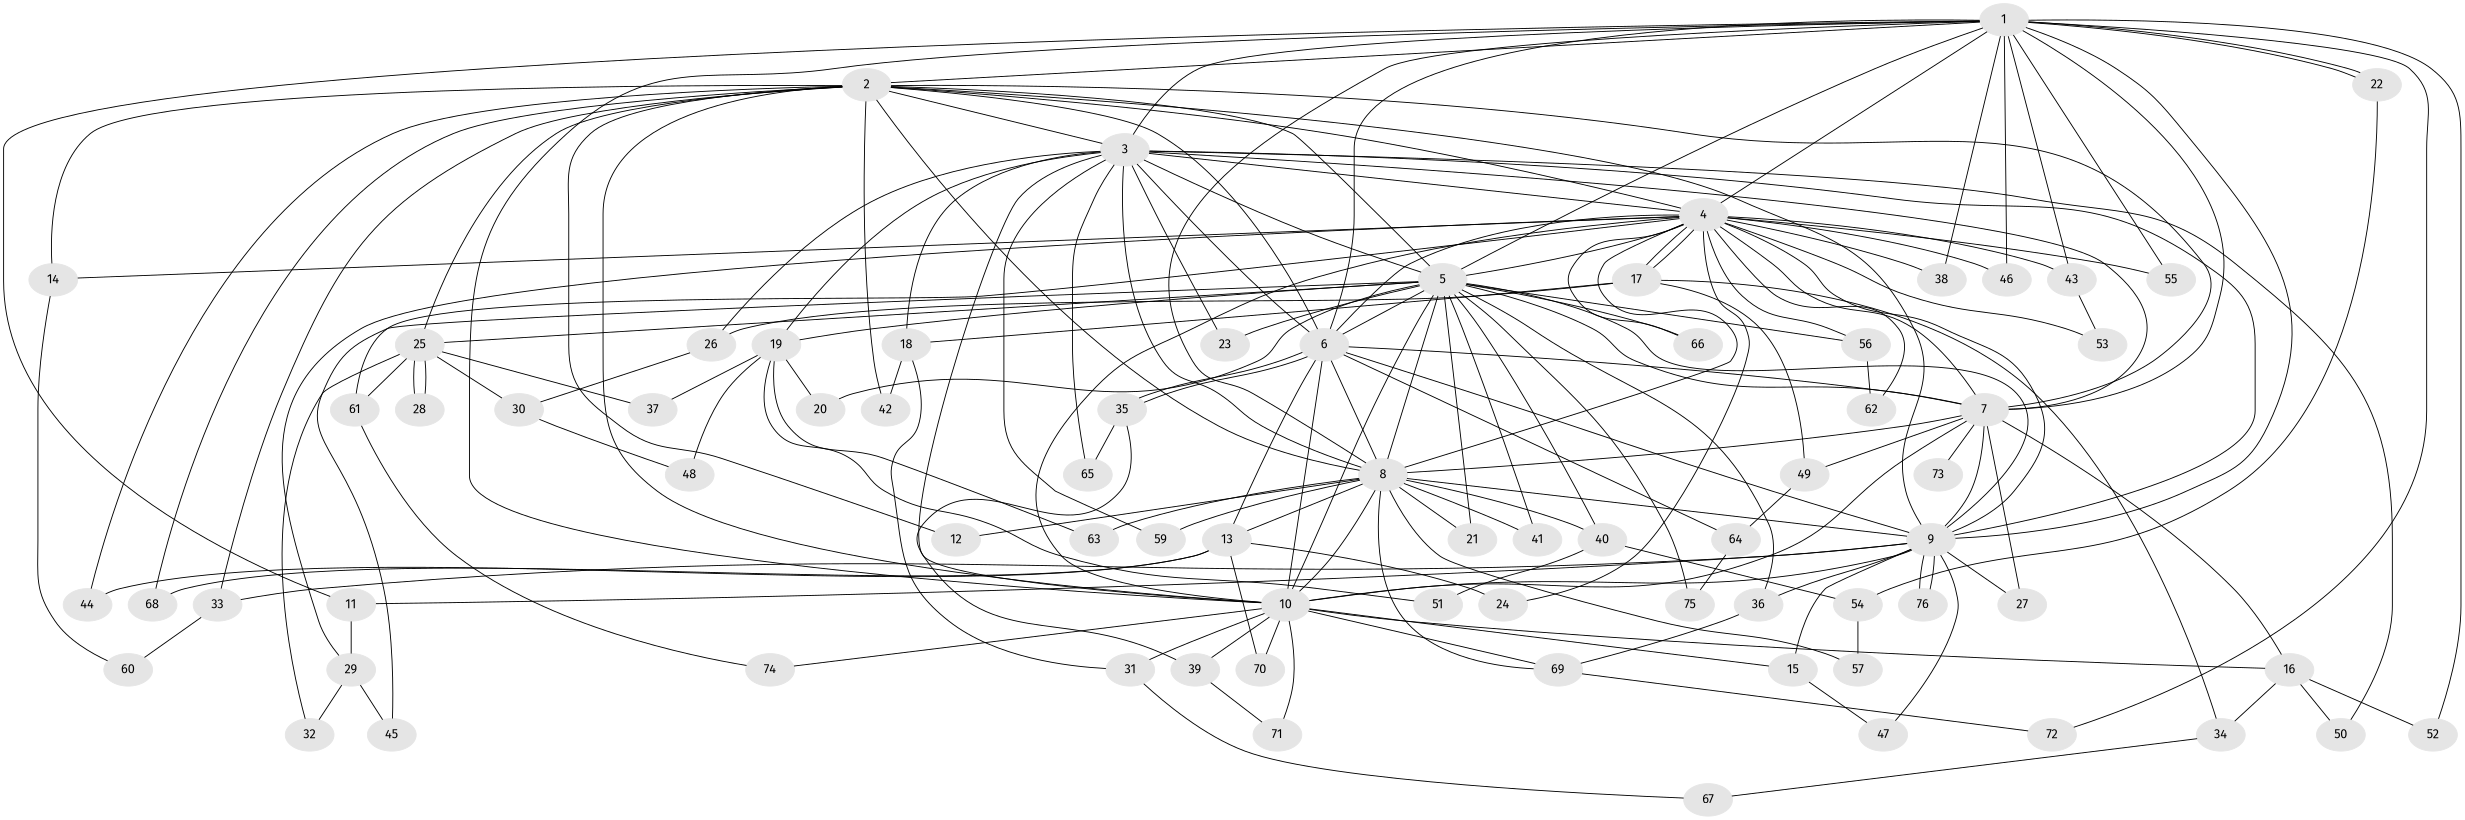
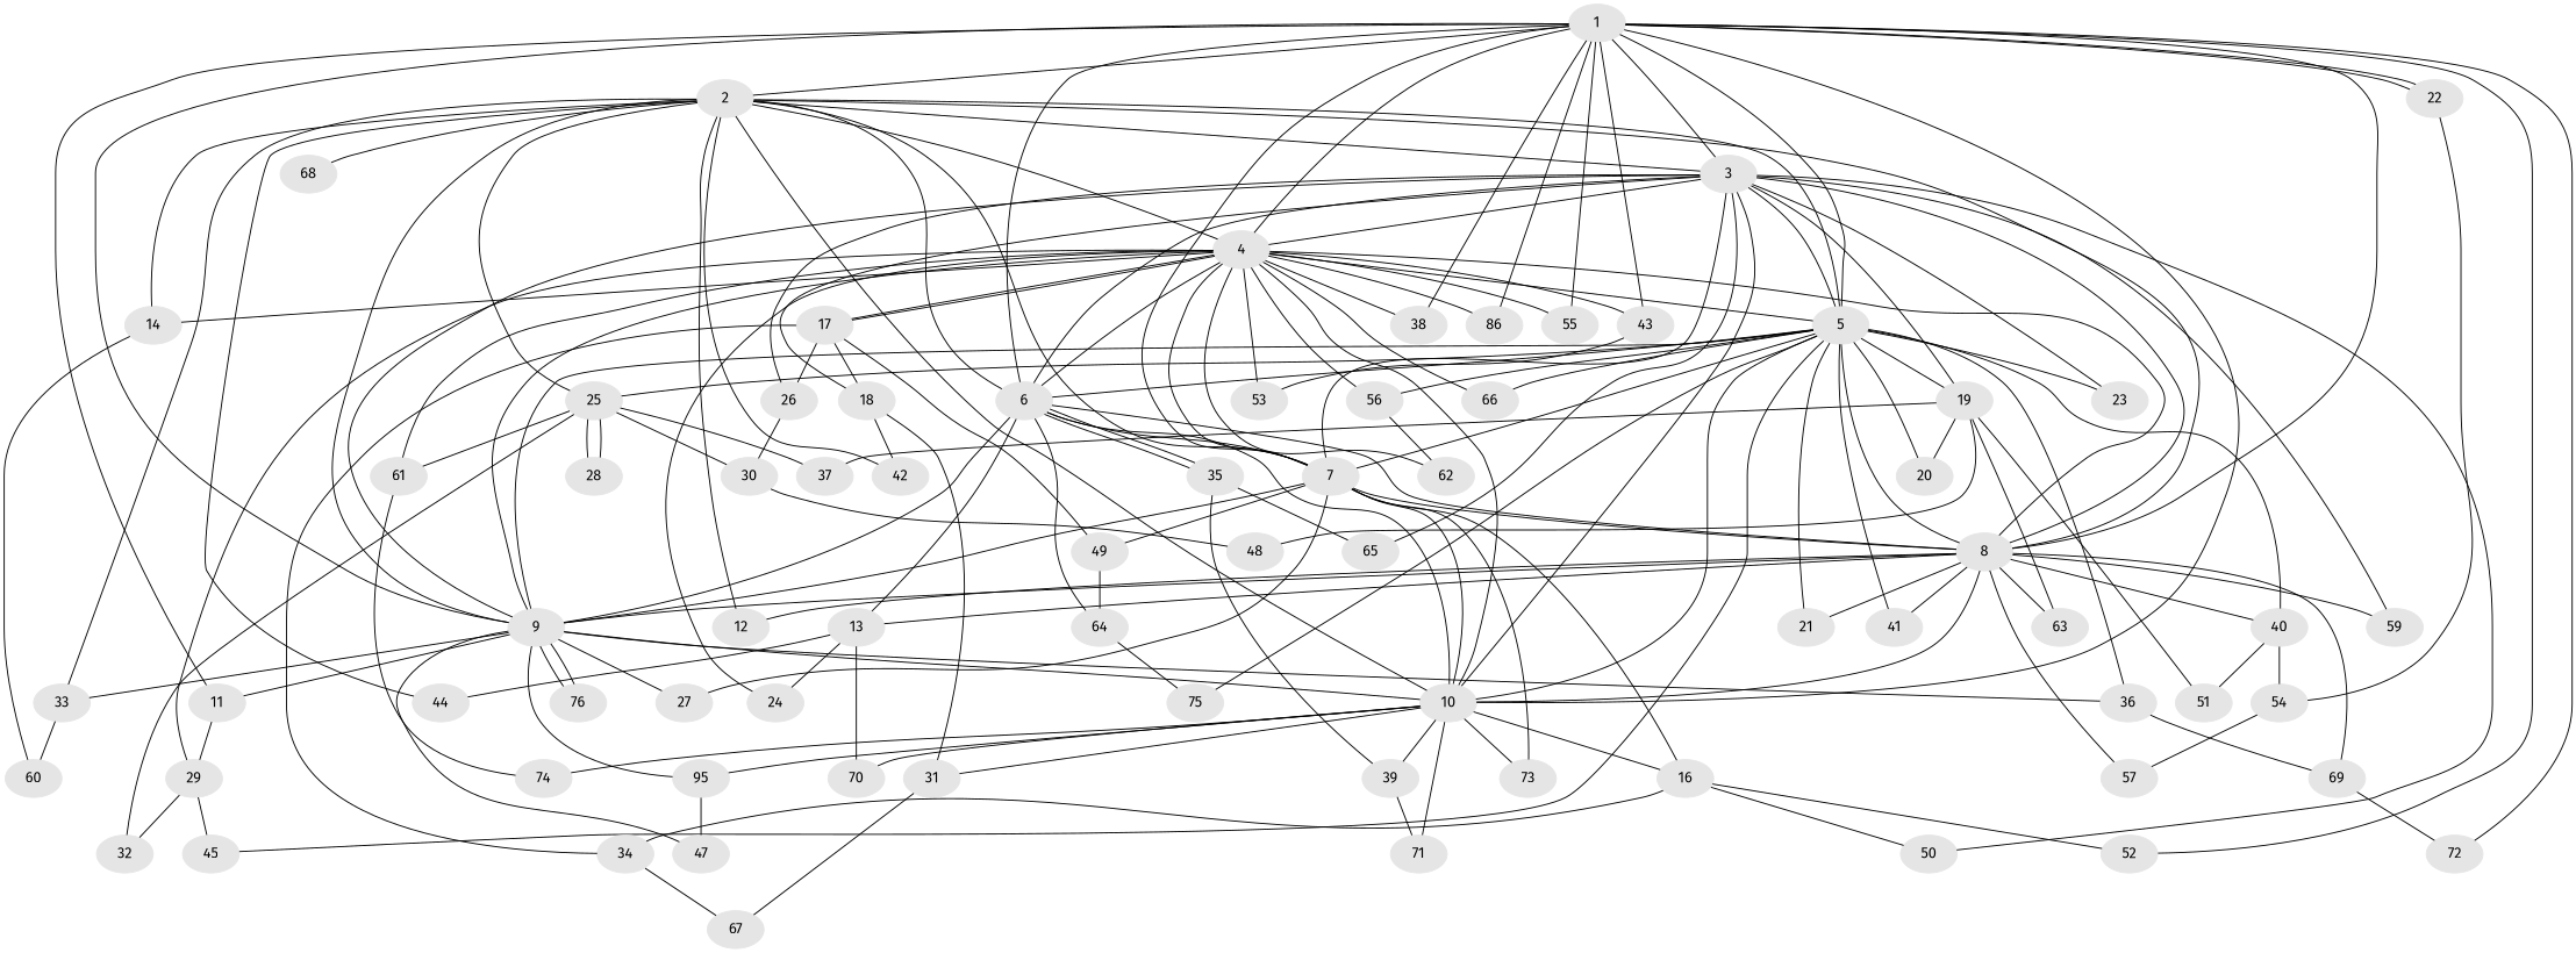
  graph {
    fontname="Fira Sans"
    node [color=gray90 fontname="Fira Sans" style=filled]
    edge [fontname="Fira Sans"]
    1
    2
    3
    4
    5
    6
    7
    8
    9
    10
    11
    22
    38
    43
-   46
+   46 [label=86]
    52
    55
    72
    12
    14
    25
    33
    42
    44
    68
    18
    19
    23
    26
    50
    59
    65
    17
    24
    29
    53
    56
    61
    62
    66
    20
    21
    36
    40
    41
    45
    75
    13
    35
    64
    16
    27
    49
    73
    57
    63
    69
-   15
+   15 [label=95]
    47
    76
    31
    39
    70
    71
    74
    54
    60
    37
    28
    30
    32
    48
    51
    34
    67
    1 -- 2
    1 -- 3
    1 -- 4
    1 -- 5
    1 -- 6
    1 -- 7
    1 -- 8
    1 -- 9
    1 -- 10
    1 -- 11
    1 -- 22
    1 -- 22
    1 -- 38
    1 -- 43
    1 -- 46
    1 -- 52
    1 -- 55
    1 -- 72
    2 -- 3
    2 -- 4
    2 -- 5
    2 -- 6
    2 -- 7
    2 -- 8
    2 -- 9
    2 -- 10
    2 -- 12
    2 -- 14
    2 -- 25
    2 -- 33
    2 -- 42
    2 -- 44
    2 -- 68
    3 -- 4
    3 -- 5
    3 -- 6
    3 -- 7
    3 -- 8
    3 -- 9
    3 -- 10
    3 -- 18
    3 -- 19
    3 -- 23
    3 -- 26
    3 -- 50
    3 -- 59
    3 -- 65
    4 -- 5
    4 -- 6
    4 -- 7
    4 -- 8
    4 -- 9
    4 -- 10
    4 -- 38
    4 -- 43
    4 -- 46
    4 -- 55
    4 -- 14
    4 -- 17
    4 -- 17
    4 -- 24
    4 -- 29
    4 -- 53
    4 -- 56
    4 -- 61
    4 -- 62
    4 -- 66
    5 -- 6
    5 -- 7
    5 -- 8
    5 -- 9
    5 -- 10
    5 -- 25
    5 -- 19
    5 -- 23
    5 -- 56
    5 -- 66
    5 -- 20
    5 -- 21
    5 -- 36
    5 -- 40
    5 -- 41
    5 -- 45
    5 -- 75
    6 -- 7
    6 -- 8
    6 -- 9
    6 -- 10
    6 -- 13
    6 -- 35
    6 -- 35
    6 -- 64
    7 -- 8
    7 -- 9
    7 -- 10
    7 -- 16
    7 -- 27
    7 -- 49
    7 -- 73
    8 -- 9
    8 -- 10
    8 -- 12
    8 -- 59
    8 -- 21
    8 -- 40
    8 -- 41
    8 -- 13
    8 -- 57
    8 -- 63
    8 -- 69
    9 -- 10
    9 -- 11
    9 -- 33
    9 -- 36
    9 -- 27
    9 -- 15
    9 -- 47
    9 -- 76
    9 -- 76
    10 -- 16
-   10 -- 69
+   10 -- 73
    10 -- 15
    10 -- 31
    10 -- 39
    10 -- 70
    10 -- 71
    10 -- 74
    11 -- 29
    22 -- 54
    43 -- 53
    14 -- 60
    25 -- 61
    25 -- 37
    25 -- 28
    25 -- 28
    25 -- 30
    25 -- 32
    33 -- 60
    18 -- 42
    18 -- 31
    19 -- 20
    19 -- 63
    19 -- 37
    19 -- 48
    19 -- 51
    26 -- 30
    17 -- 18
    17 -- 26
    17 -- 49
    17 -- 34
    29 -- 45
    29 -- 32
    56 -- 62
    61 -- 74
    36 -- 69
    40 -- 54
    40 -- 51
    13 -- 44
-   13 -- 68
    13 -- 24
    13 -- 70
    35 -- 65
    35 -- 39
    64 -- 75
    16 -- 52
    16 -- 50
    16 -- 34
    49 -- 64
    69 -- 72
    15 -- 47
    31 -- 67
    39 -- 71
    54 -- 57
    30 -- 48
    34 -- 67
  }
